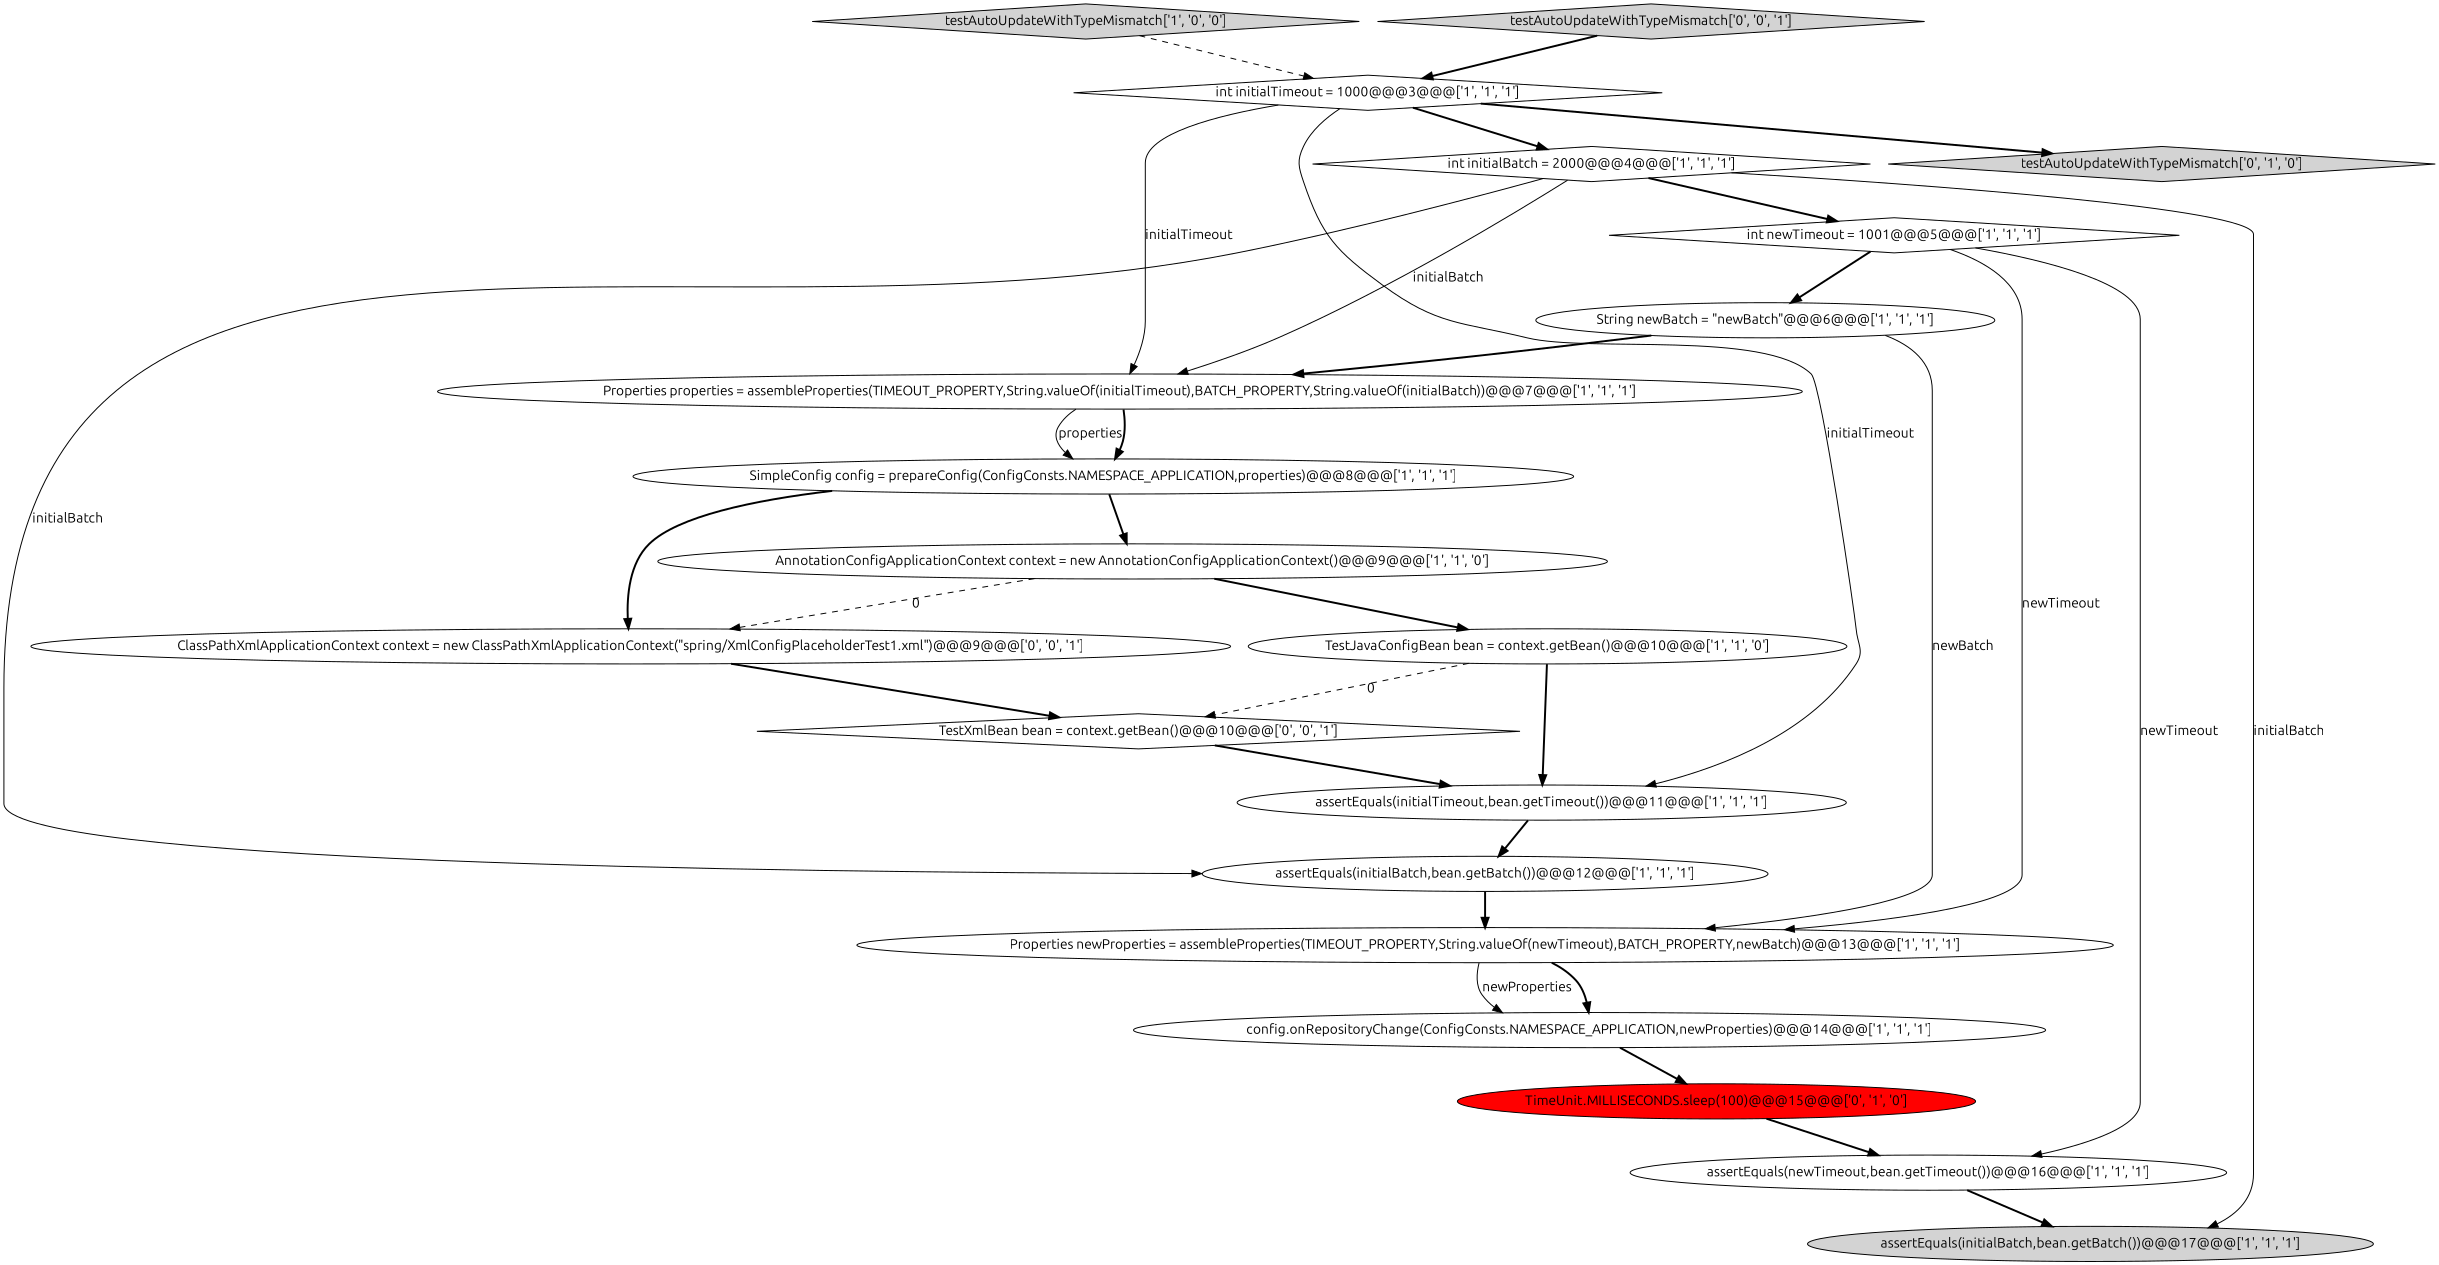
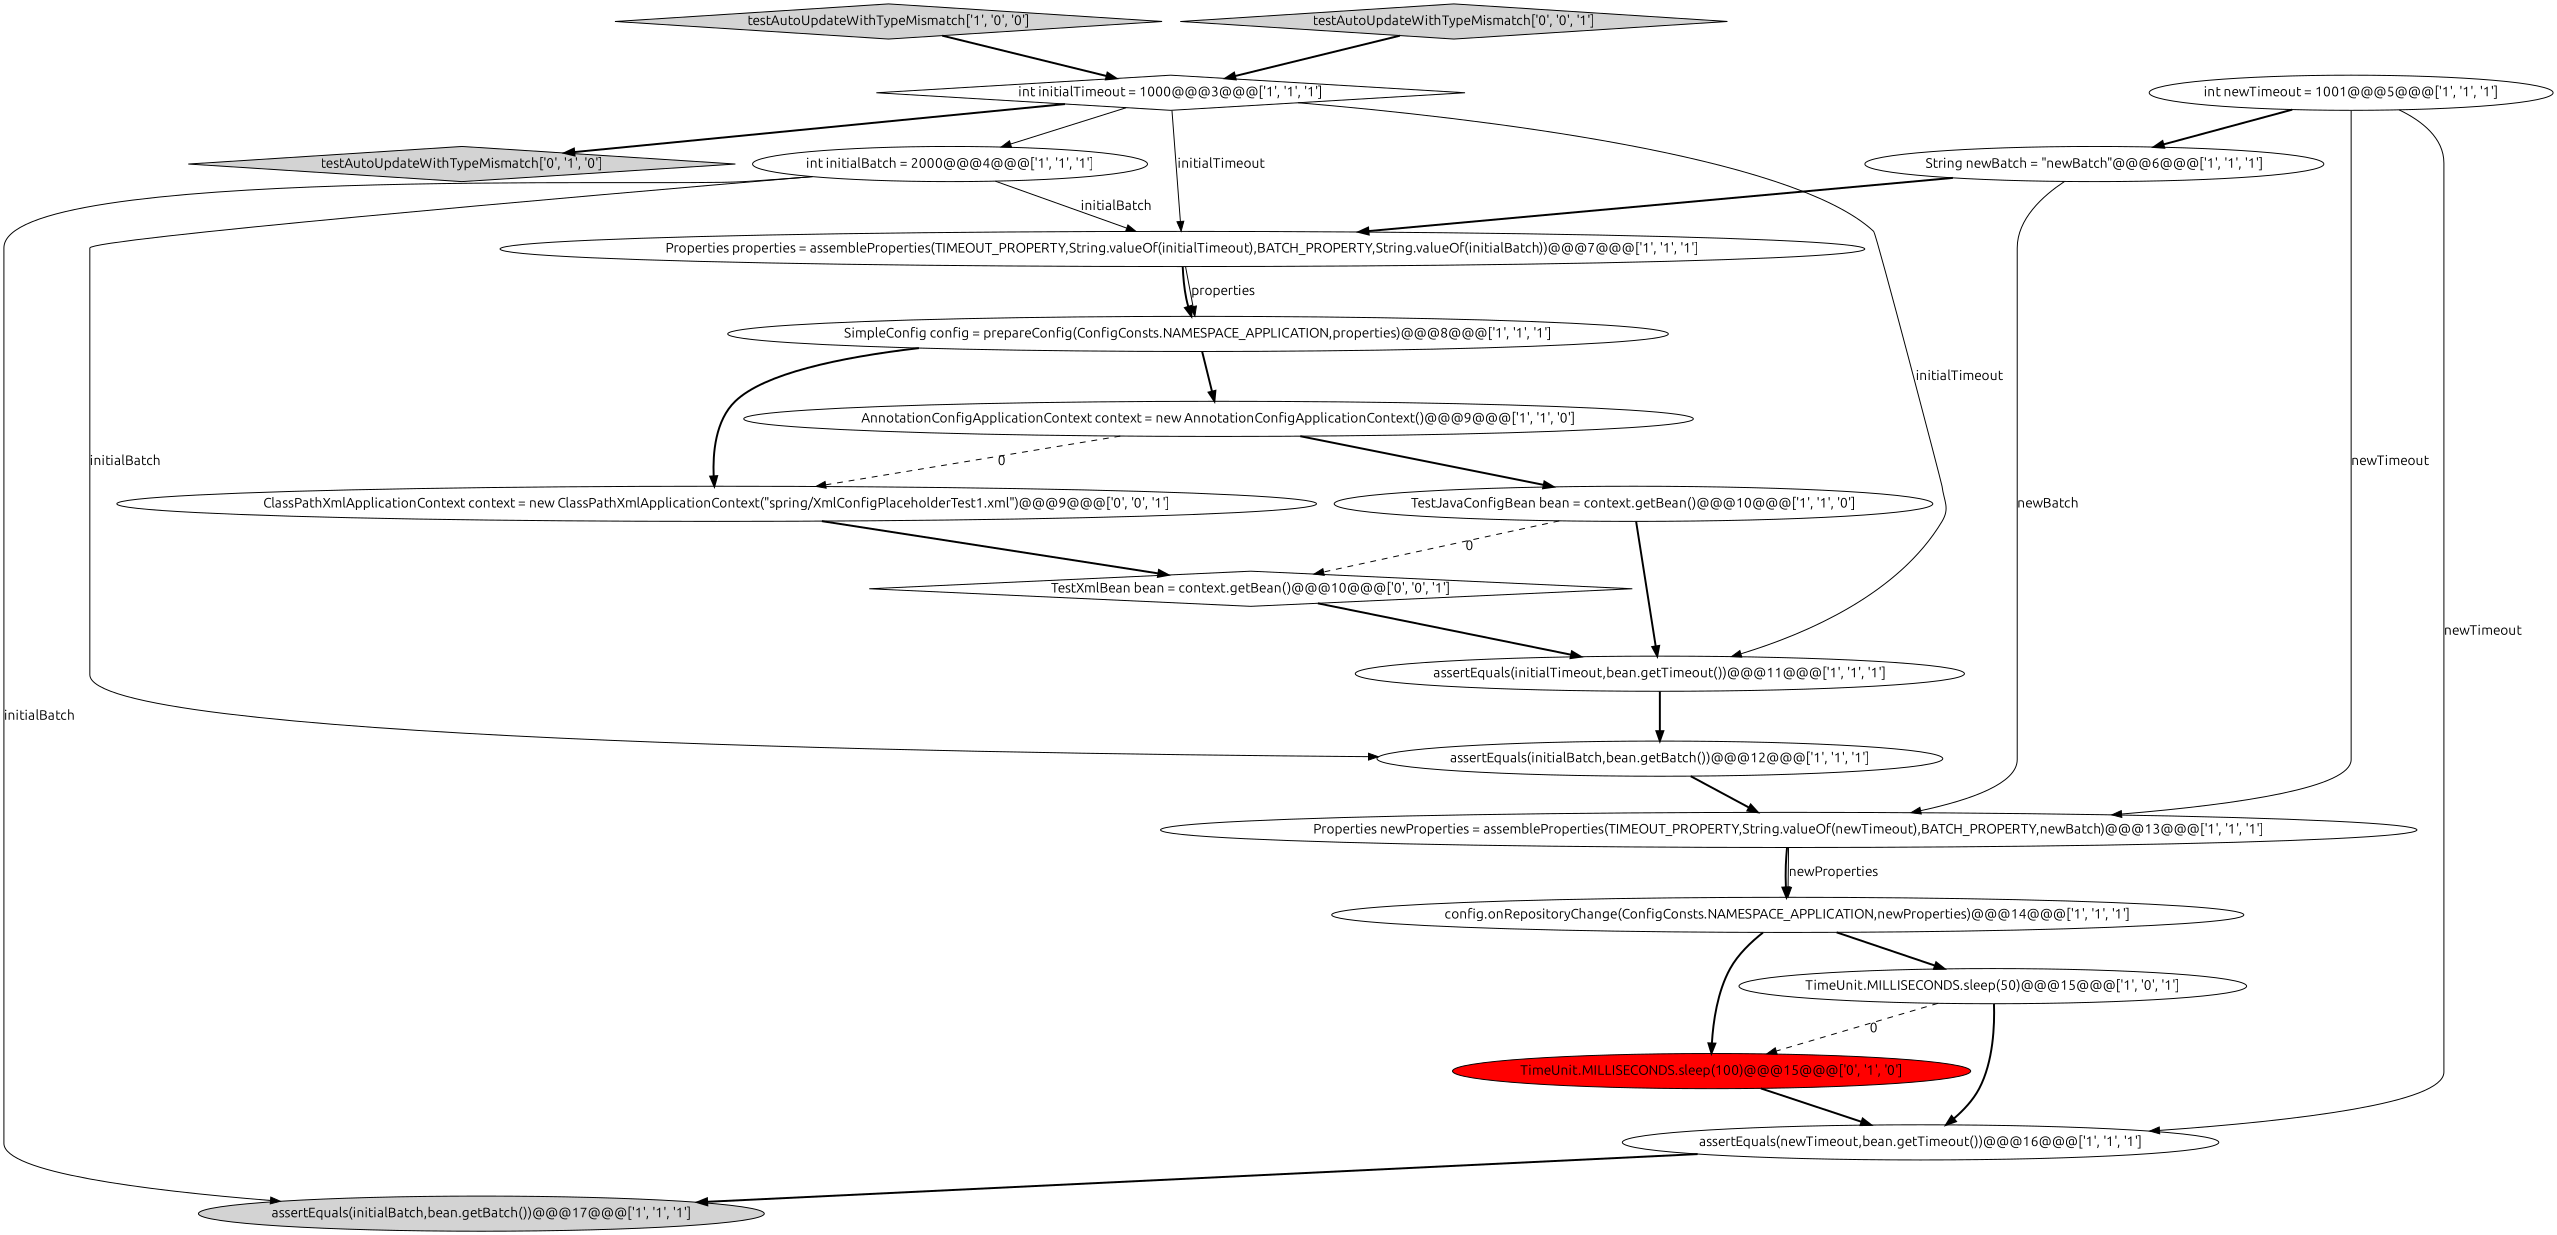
  digraph {
    fontname=Ubuntu
    node [fillcolor=white fontname=Ubuntu shape=ellipse style=filled]
    edge [fontname=Ubuntu style=bold]
    n1 [fillcolor=lightgray label="assertEquals(initialBatch,bean.getBatch())@@@17@@@['1', '1', '1']"]
    n2 [label="String newBatch = \"newBatch\"@@@6@@@['1', '1', '1']"]
    n3 [label="Properties properties = assembleProperties(TIMEOUT_PROPERTY,String.valueOf(initialTimeout),BATCH_PROPERTY,String.valueOf(initialBatch))@@@7@@@['1', '1', '1']"]
    n4 [label="Properties newProperties = assembleProperties(TIMEOUT_PROPERTY,String.valueOf(newTimeout),BATCH_PROPERTY,newBatch)@@@13@@@['1', '1', '1']"]
    n5 [label="SimpleConfig config = prepareConfig(ConfigConsts.NAMESPACE_APPLICATION,properties)@@@8@@@['1', '1', '1']"]
    n6 [label="config.onRepositoryChange(ConfigConsts.NAMESPACE_APPLICATION,newProperties)@@@14@@@['1', '1', '1']"]
+   n7 [label="TimeUnit.MILLISECONDS.sleep(50)@@@15@@@['1', '0', '1']"]
    n8 [label="assertEquals(newTimeout,bean.getTimeout())@@@16@@@['1', '1', '1']"]
    n9 [fillcolor=red label="TimeUnit.MILLISECONDS.sleep(100)@@@15@@@['0', '1', '0']"]
    n10 [label="AnnotationConfigApplicationContext context = new AnnotationConfigApplicationContext()@@@9@@@['1', '1', '0']"]
    n11 [label="TestJavaConfigBean bean = context.getBean()@@@10@@@['1', '1', '0']"]
    n12 [label="ClassPathXmlApplicationContext context = new ClassPathXmlApplicationContext(\"spring/XmlConfigPlaceholderTest1.xml\")@@@9@@@['0', '0', '1']"]
    n13 [label="assertEquals(initialTimeout,bean.getTimeout())@@@11@@@['1', '1', '1']"]
    n14 [label="TestXmlBean bean = context.getBean()@@@10@@@['0', '0', '1']" shape=diamond]
    n15 [label="assertEquals(initialBatch,bean.getBatch())@@@12@@@['1', '1', '1']"]
-   n16 [label="int newTimeout = 1001@@@5@@@['1', '1', '1']" shape=diamond]
+   n16 [label="int newTimeout = 1001@@@5@@@['1', '1', '1']"]
    n17 [label="int initialTimeout = 1000@@@3@@@['1', '1', '1']" shape=diamond]
-   n18 [label="int initialBatch = 2000@@@4@@@['1', '1', '1']" shape=diamond]
+   n18 [label="int initialBatch = 2000@@@4@@@['1', '1', '1']"]
    n19 [fillcolor=lightgray label="testAutoUpdateWithTypeMismatch['0', '1', '0']" shape=diamond]
    n20 [fillcolor=lightgray label="testAutoUpdateWithTypeMismatch['1', '0', '0']" shape=diamond]
    n21 [fillcolor=lightgray label="testAutoUpdateWithTypeMismatch['0', '0', '1']" shape=diamond]
    n2 -> n3
    n2 -> n4 [label=newBatch style=solid]
    n3 -> n5 [label=properties style=solid]
    n3 -> n5
    n4 -> n6
    n4 -> n6 [label=newProperties style=solid]
    n5 -> n10
    n5 -> n12
+   n6 -> n7
    n6 -> n9
+   n7 -> n8
+   n7 -> n9 [label=0 style=dashed]
    n8 -> n1
    n9 -> n8
    n10 -> n11
    n10 -> n12 [label=0 style=dashed]
    n11 -> n13
    n11 -> n14 [label=0 style=dashed]
    n12 -> n14
    n13 -> n15
    n14 -> n13
    n15 -> n4
    n16 -> n2
    n16 -> n4 [label=newTimeout style=solid]
    n16 -> n8 [label=newTimeout style=solid]
    n17 -> n3 [label=initialTimeout style=solid]
    n17 -> n13 [label=initialTimeout style=solid]
-   n17 -> n18
+   n17 -> n18 [style=solid]
    n17 -> n19
    n18 -> n1 [label=initialBatch style=solid]
    n18 -> n3 [label=initialBatch style=solid]
    n18 -> n15 [label=initialBatch style=solid]
-   n18 -> n16
-   n20 -> n17 [style=dashed]
+   n20 -> n17
    n21 -> n17
  }
